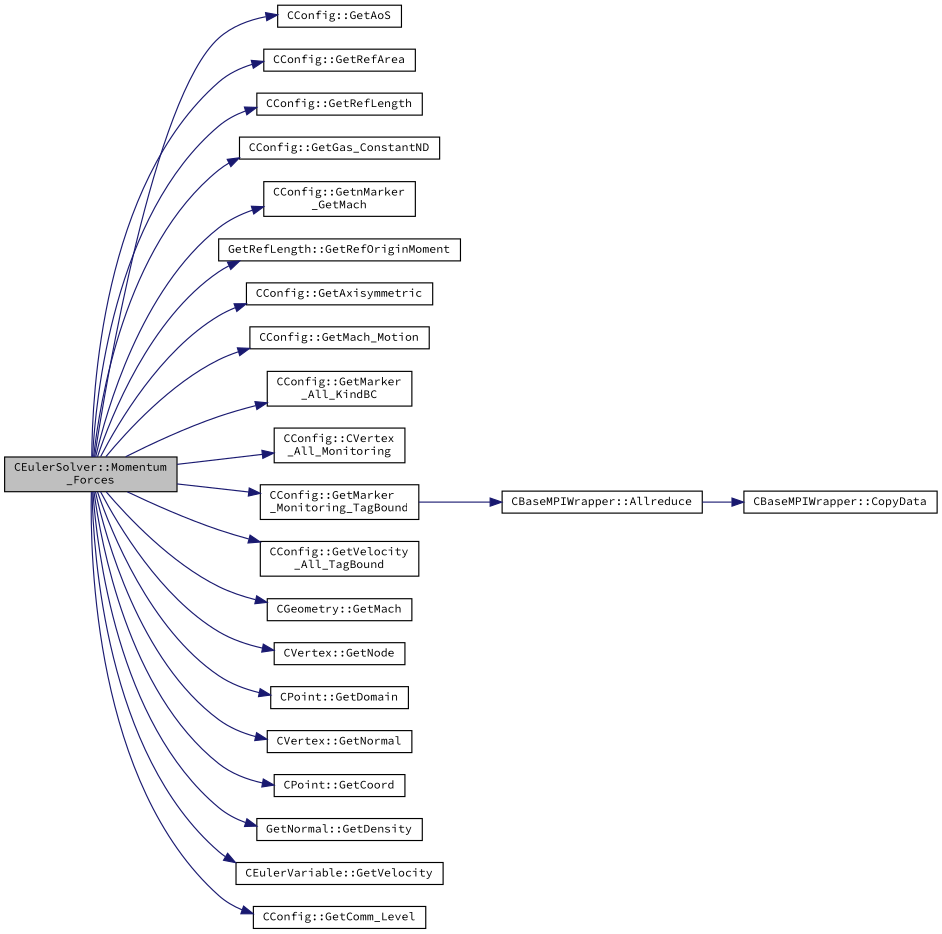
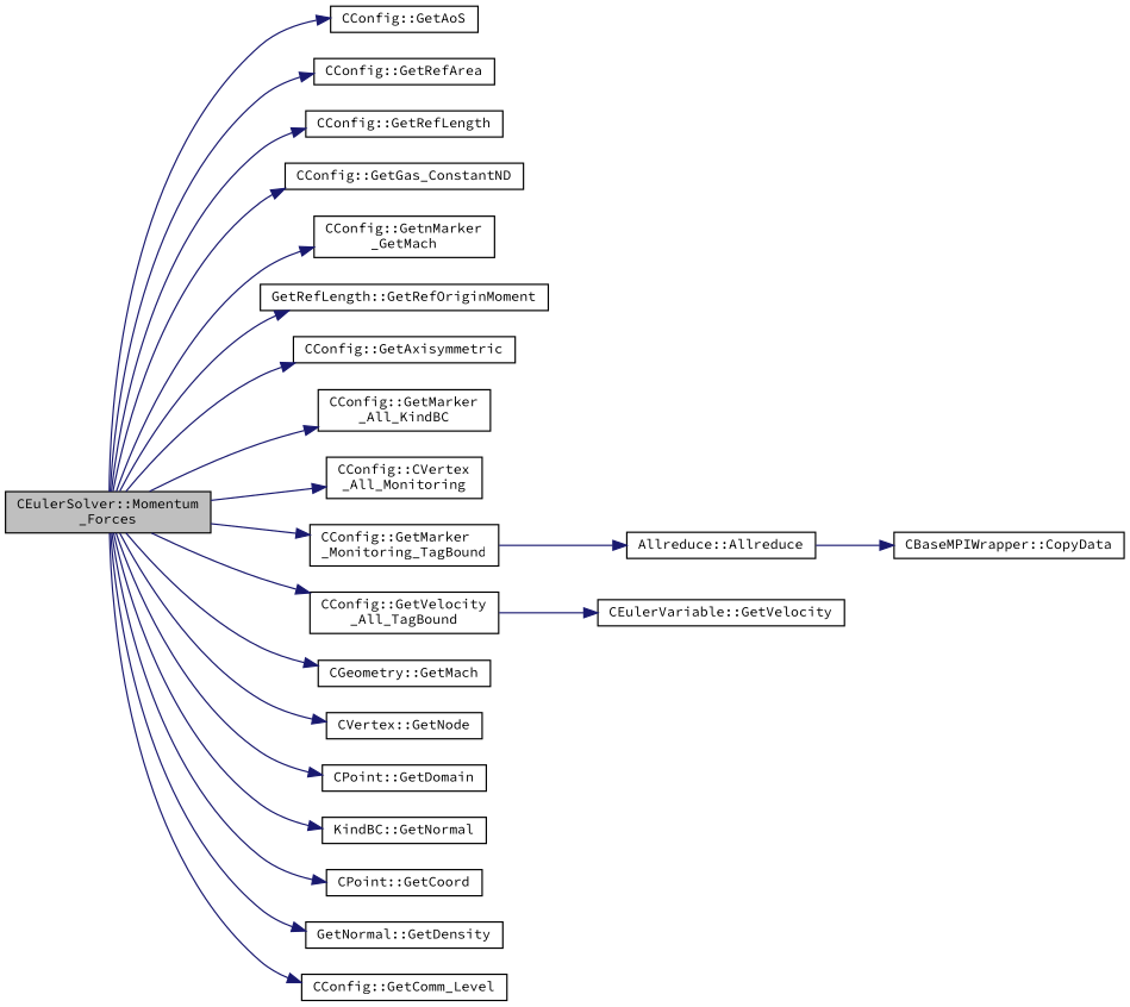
  digraph {
    fontname="Source Code Pro"
    rankdir=LR
    node [color=black fillcolor=white fontname="Source Code Pro" fontsize=10 shape=record style=filled]
    edge [color=midnightblue fontname="Source Code Pro" fontsize=10 labelfontname=Helvetica labelfontsize=10 style=solid]
    n1 [fillcolor=grey75 fontcolor=black height=0.2 label="CEulerSolver::Momentum\l_Forces" width=0.4]
    n2 [height=0.2 label="CConfig::GetAoS" width=0.4]
    n3 [height=0.2 label="CConfig::GetRefArea" width=0.4]
    n4 [height=0.2 label="CConfig::GetRefLength" width=0.4]
    n5 [height=0.2 label="CConfig::GetGas_ConstantND" width=0.4]
    n6 [height=0.2 label="CConfig::GetnMarker\l_GetMach" width=0.4]
    n7 [height=0.2 label="GetRefLength::GetRefOriginMoment" width=0.4]
    n8 [height=0.2 label="CConfig::GetAxisymmetric" width=0.4]
-   n9 [height=0.2 label="CConfig::GetMach_Motion" width=0.4]
    n10 [height=0.2 label="CConfig::GetMarker\l_All_KindBC" width=0.4]
    n11 [height=0.2 label="CConfig::CVertex\l_All_Monitoring" width=0.4]
    n12 [height=0.2 label="CConfig::GetMarker\l_Monitoring_TagBound" width=0.4]
    n13 [height=0.2 label="CConfig::GetVelocity\l_All_TagBound" width=0.4]
    n14 [height=0.2 label="CGeometry::GetMach" width=0.4]
    n15 [height=0.2 label="CVertex::GetNode" width=0.4]
    n16 [height=0.2 label="CPoint::GetDomain" width=0.4]
-   n17 [height=0.2 label="CVertex::GetNormal" width=0.4]
+   n17 [height=0.2 label="KindBC::GetNormal" width=0.4]
    n18 [height=0.2 label="CPoint::GetCoord" width=0.4]
    n19 [height=0.2 label="GetNormal::GetDensity" width=0.4]
    n20 [height=0.2 label="CEulerVariable::GetVelocity" width=0.4]
    n21 [height=0.2 label="CConfig::GetComm_Level" width=0.4]
-   n22 [height=0.2 label="CBaseMPIWrapper::Allreduce" width=0.4]
+   n22 [height=0.2 label="Allreduce::Allreduce" width=0.4]
    n23 [height=0.2 label="CBaseMPIWrapper::CopyData" width=0.4]
    n1 -> n2
    n1 -> n3
    n1 -> n4
    n1 -> n5
    n1 -> n6
    n1 -> n7
    n1 -> n8
-   n1 -> n9
    n1 -> n10
    n1 -> n11
    n1 -> n12
    n1 -> n13
    n1 -> n14
    n1 -> n15
    n1 -> n16
    n1 -> n17
    n1 -> n18
    n1 -> n19
-   n1 -> n20
+   n13 -> n20
    n1 -> n21
    n12 -> n22
    n22 -> n23
  }
